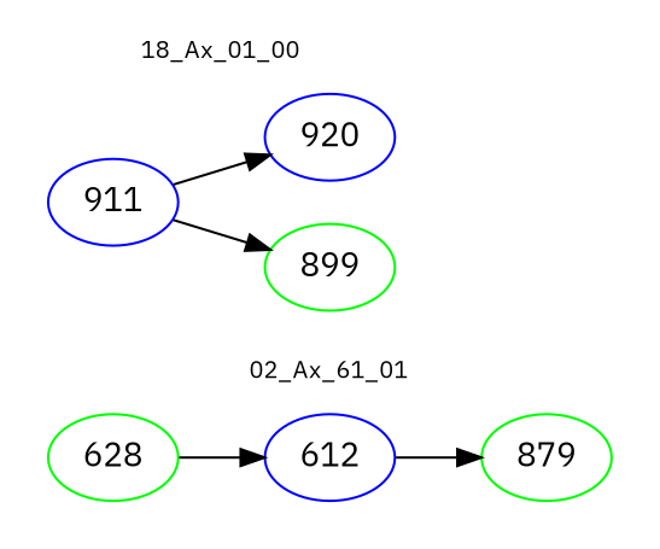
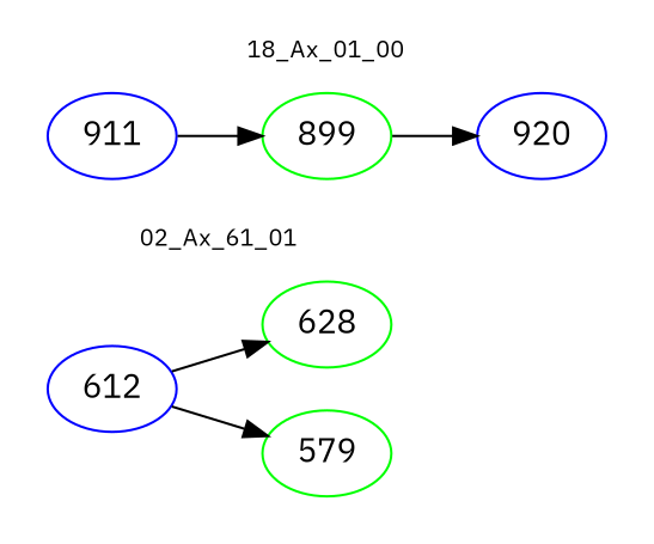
  digraph {
    fontname="IBM Plex Sans"
    rankdir=LR
    node [color=blue fontname="IBM Plex Sans"]
    edge [color=black fontname="IBM Plex Sans"]
    n1 [label=612]
-   n2 [color=green label=879]
+   n2 [color=green label=579]
    n3 [color=green label=628]
    n4 [label=911]
    n5 [color=green label=899]
    n6 [label=920]
    subgraph cluster_1 {
      color=white
      fontsize=10
      label="02_Ax_61_01"
      n1
      n2
      n3
    }
    subgraph cluster_2 {
      color=white
      fontsize=10
      label="18_Ax_01_00"
      n4
      n5
      n6
    }
    n1 -> n2
-   n3 -> n1
+   n1 -> n3
    n4 -> n5
-   n4 -> n6
+   n5 -> n6
  }
